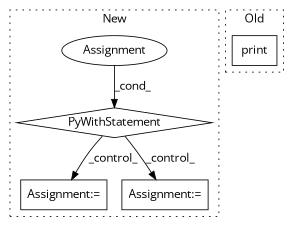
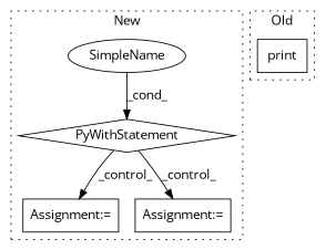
  digraph {
    fontname="Open Sans"
    node [a=7 fontname="Open Sans" shape=box l=1]
    edge [fontname="Open Sans"]
-   n1 [a=42 label=Assignment shape=ellipse l=""]
+   n1 [a=42 label=SimpleName shape=ellipse l=""]
    n2 [label="Assignment:=" s=2613]
    n3 [a=104 l="10,2" label=PyWithStatement s="2575,2598" shape=diamond]
    n4 [label="Assignment:=" s=2629]
    n5 [a=32 l="6,1" label=print s="2634,2647"]
    subgraph cluster_1 {
      label=New
      style=dotted
      n1
      n2
      n3
      n4
    }
    subgraph cluster_2 {
      label=Old
      style=dotted
      n5
    }
    n1 -> n3 [label=_cond_]
    n3 -> n2 [label=_control_]
    n3 -> n4 [label=_control_]
  }
